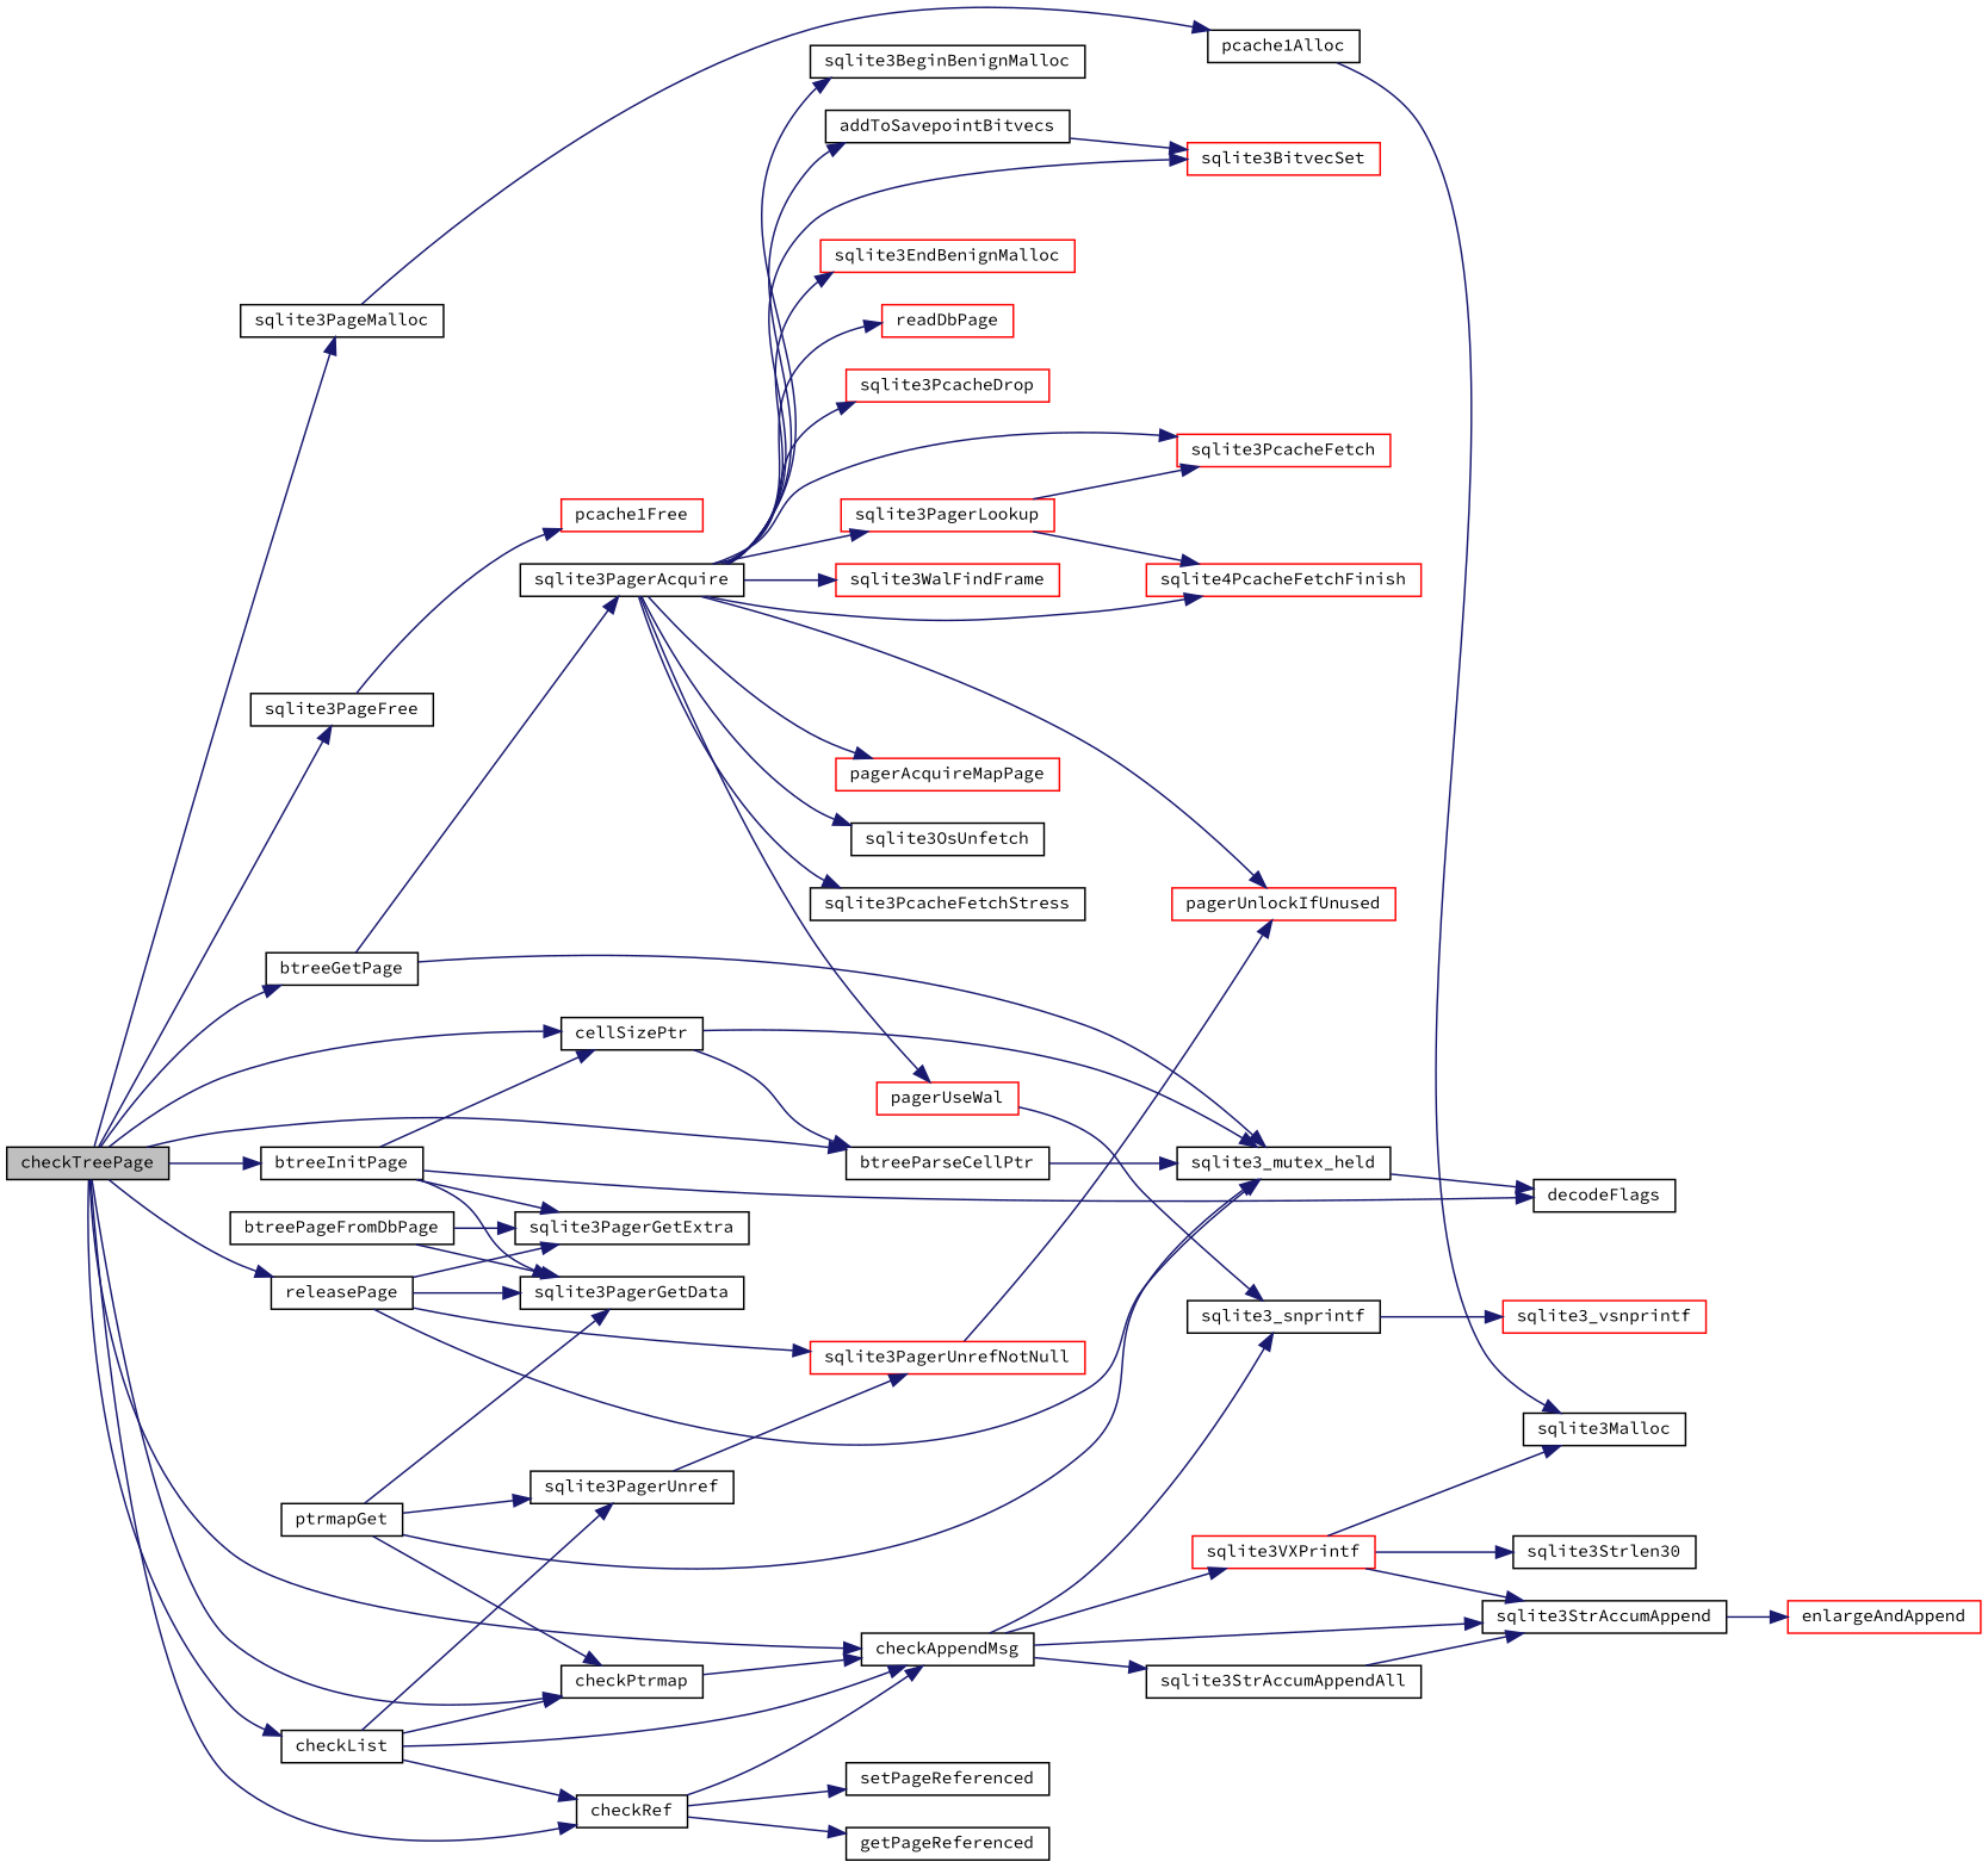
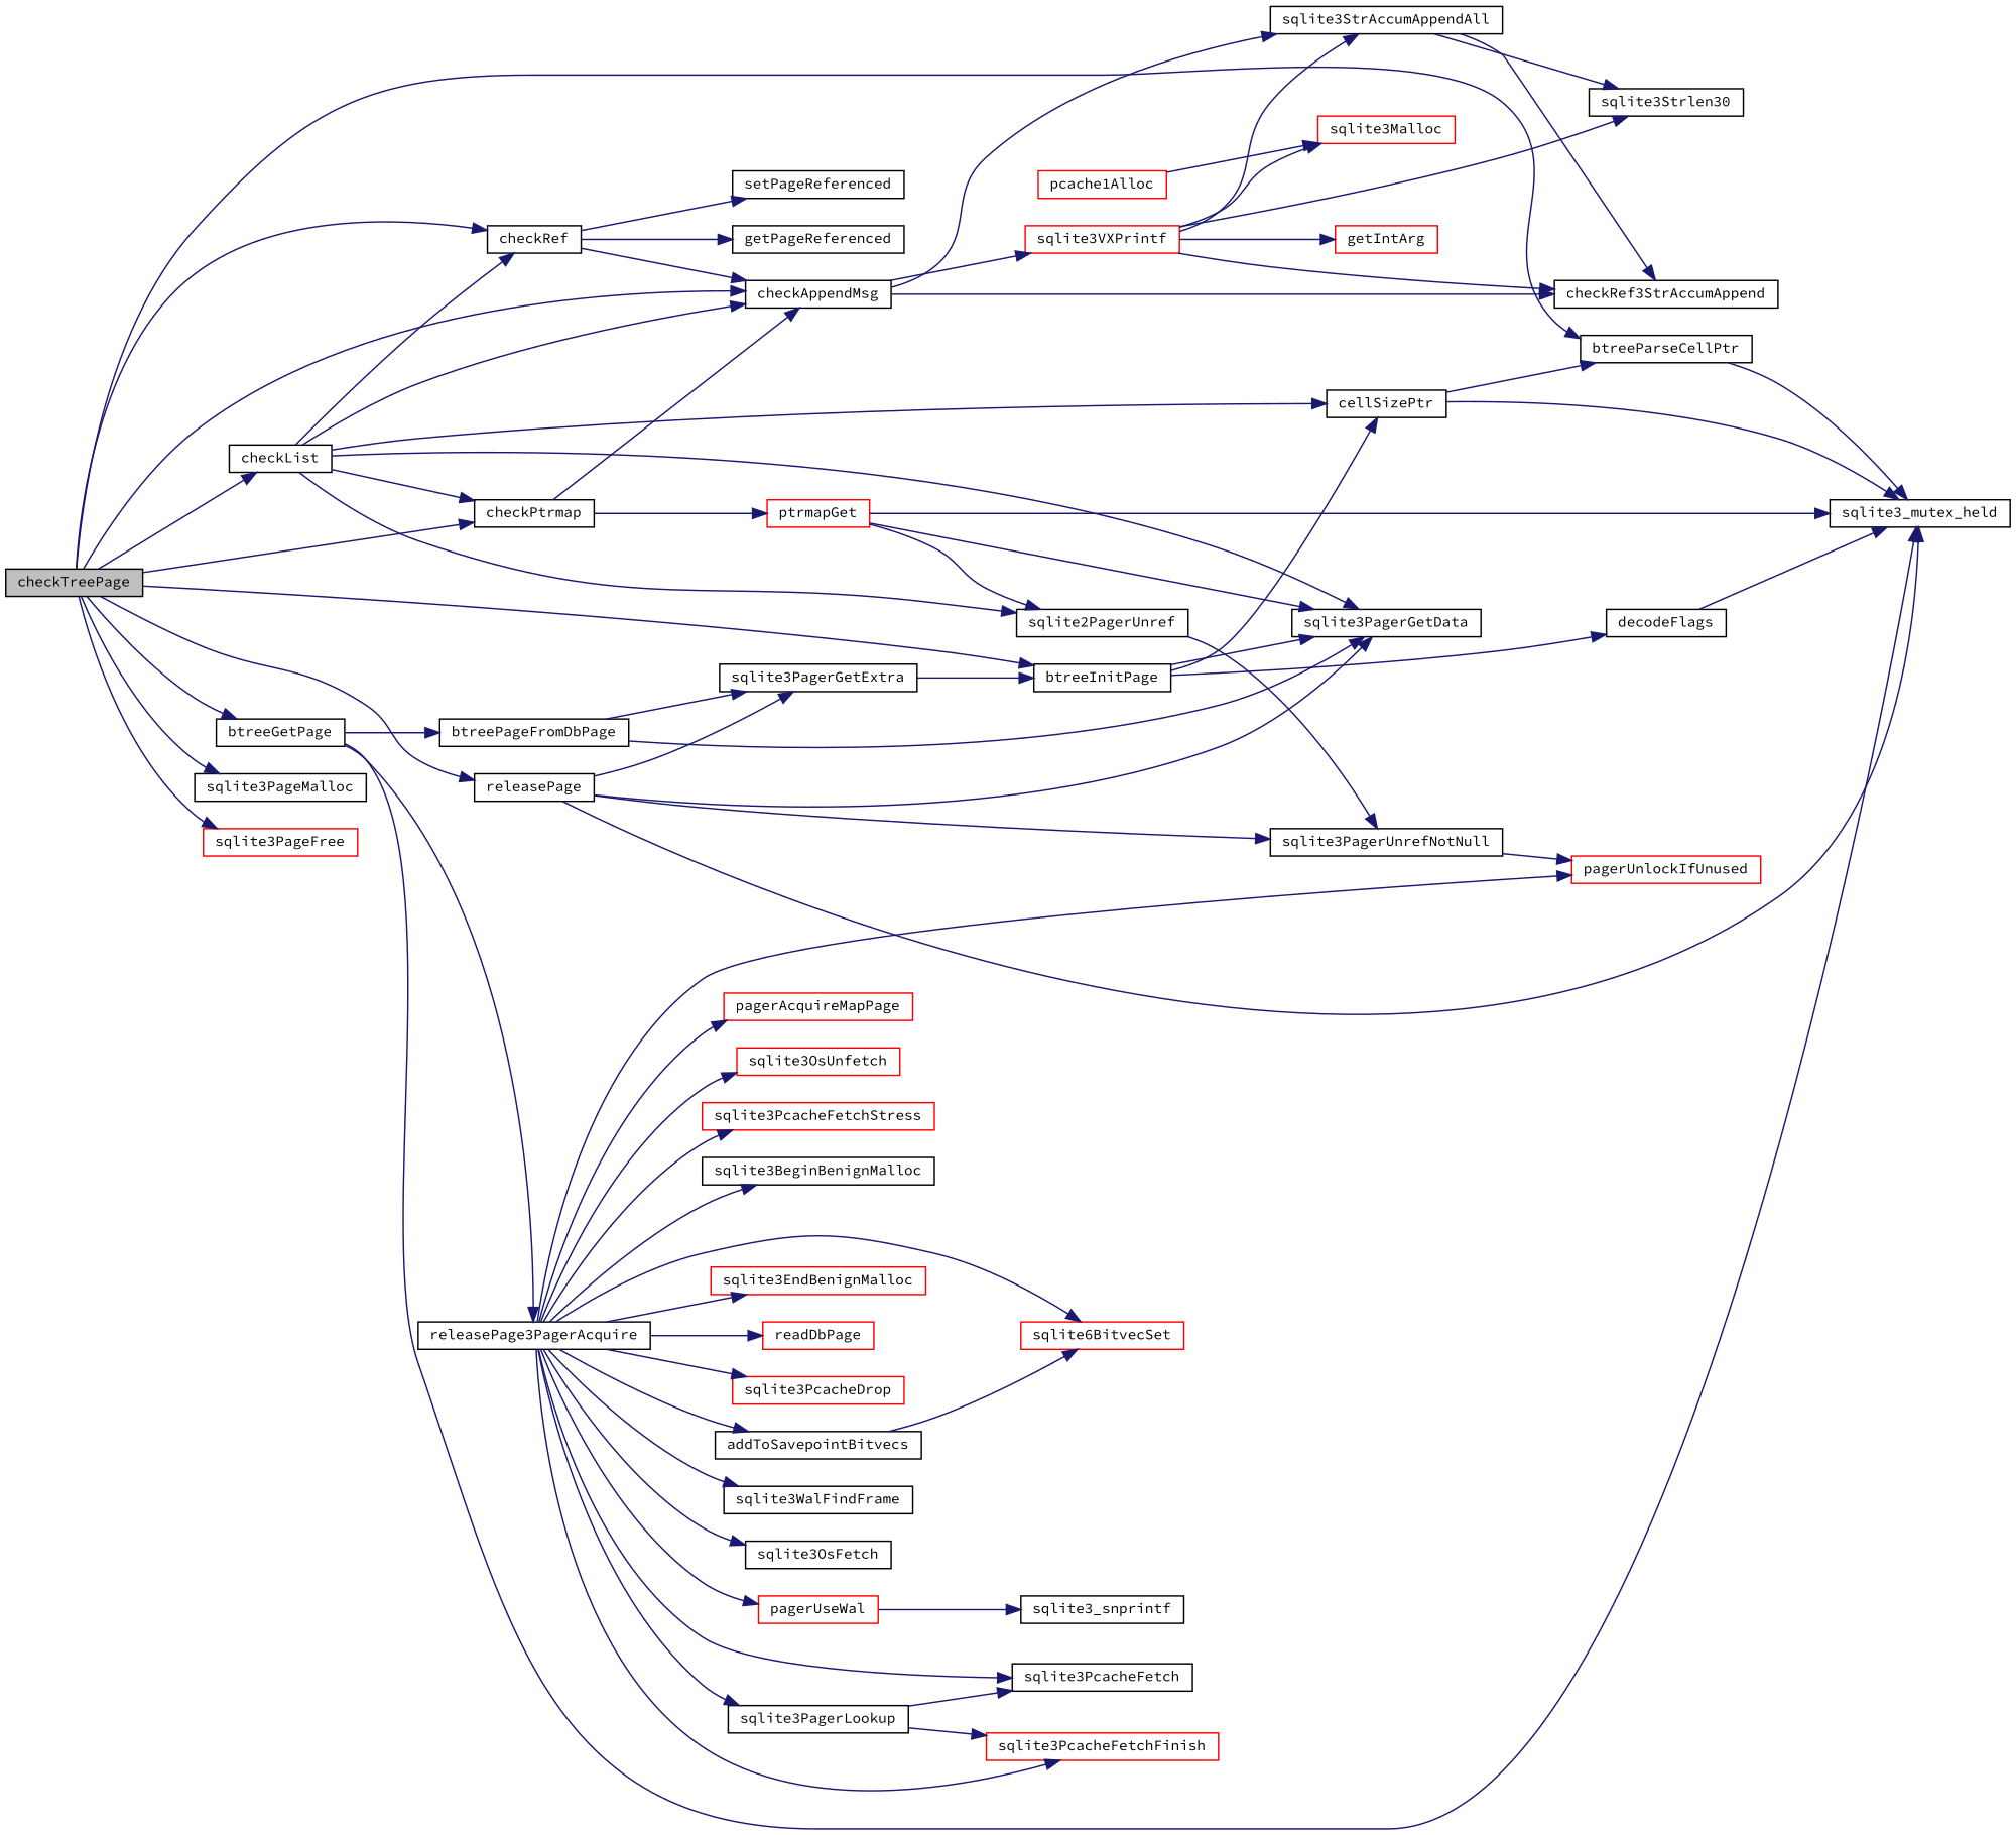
  digraph {
    fontname="Source Code Pro"
    rankdir=LR
    node [color=black fillcolor=white fontname="Source Code Pro" fontsize=10 shape=record style=filled]
    edge [color=midnightblue fontname="Source Code Pro" fontsize=10 labelfontname=FreeSans labelfontsize=10 style=solid]
    n1 [fillcolor=grey75 fontcolor=black height=0.2 label=checkTreePage width=0.4]
    n2 [height=0.2 label=checkRef width=0.4]
    n3 [height=0.2 label=checkAppendMsg width=0.4]
    n4 [height=0.2 label=btreeGetPage width=0.4]
    n5 [height=0.2 label=btreeInitPage width=0.4]
    n6 [height=0.2 label=cellSizePtr width=0.4]
    n7 [height=0.2 label=btreeParseCellPtr width=0.4]
    n8 [height=0.2 label=releasePage width=0.4]
    n9 [height=0.2 label=checkPtrmap width=0.4]
    n10 [height=0.2 label=checkList width=0.4]
    n11 [height=0.2 label=sqlite3PageMalloc width=0.4]
-   n12 [height=0.2 label=sqlite3PageFree width=0.4]
+   n12 [color=red height=0.2 label=sqlite3PageFree width=0.4]
    n13 [height=0.2 label=getPageReferenced width=0.4]
    n14 [height=0.2 label=setPageReferenced width=0.4]
-   n15 [height=0.2 label=sqlite3StrAccumAppend width=0.4]
+   n15 [height=0.2 label=checkRef3StrAccumAppend width=0.4]
    n16 [height=0.2 label=sqlite3_snprintf width=0.4]
    n17 [color=red height=0.2 label=sqlite3VXPrintf width=0.4]
    n18 [height=0.2 label=sqlite3StrAccumAppendAll width=0.4]
    n19 [height=0.2 label=sqlite3_mutex_held width=0.4]
-   n20 [height=0.2 label=sqlite3PagerAcquire width=0.4]
+   n20 [height=0.2 label=releasePage3PagerAcquire width=0.4]
    n21 [height=0.2 label=btreePageFromDbPage width=0.4]
    n22 [height=0.2 label=sqlite3PagerGetExtra width=0.4]
    n23 [height=0.2 label=sqlite3PagerGetData width=0.4]
    n24 [height=0.2 label=decodeFlags width=0.4]
-   n25 [color=red height=0.2 label=sqlite3PagerUnrefNotNull width=0.4]
-   n26 [height=0.2 label=ptrmapGet width=0.4]
-   n27 [height=0.2 label=sqlite3PagerUnref width=0.4]
-   n28 [height=0.2 label=pcache1Alloc width=0.4]
-   n29 [color=red height=0.2 label=pcache1Free width=0.4]
-   n30 [color=red height=0.2 label=enlargeAndAppend width=0.4]
-   n31 [color=red height=0.2 label=sqlite3_vsnprintf width=0.4]
-   n33 [height=0.2 label=sqlite3Malloc width=0.4]
+   n25 [height=0.2 label=sqlite3PagerUnrefNotNull width=0.4]
+   n26 [color=red height=0.2 label=ptrmapGet width=0.4]
+   n27 [height=0.2 label=sqlite2PagerUnref width=0.4]
+   n28 [color=red height=0.2 label=pcache1Alloc width=0.4]
+   n32 [color=red height=0.2 label=getIntArg width=0.4]
+   n33 [color=red height=0.2 label=sqlite3Malloc width=0.4]
    n34 [height=0.2 label=sqlite3Strlen30 width=0.4]
    n35 [color=red height=0.2 label=pagerUseWal width=0.4]
-   n36 [color=red height=0.2 label=sqlite3WalFindFrame width=0.4]
-   n38 [color=red height=0.2 label=sqlite3PagerLookup width=0.4]
-   n39 [color=red height=0.2 label=sqlite3PcacheFetch width=0.4]
-   n40 [color=red height=0.2 label=sqlite4PcacheFetchFinish width=0.4]
+   n36 [height=0.2 label=sqlite3WalFindFrame width=0.4]
+   n37 [height=0.2 label=sqlite3OsFetch width=0.4]
+   n38 [height=0.2 label=sqlite3PagerLookup width=0.4]
+   n39 [height=0.2 label=sqlite3PcacheFetch width=0.4]
+   n40 [color=red height=0.2 label=sqlite3PcacheFetchFinish width=0.4]
    n41 [color=red height=0.2 label=pagerAcquireMapPage width=0.4]
-   n42 [height=0.2 label=sqlite3OsUnfetch width=0.4]
-   n43 [height=0.2 label=sqlite3PcacheFetchStress width=0.4]
+   n42 [color=red height=0.2 label=sqlite3OsUnfetch width=0.4]
+   n43 [color=red height=0.2 label=sqlite3PcacheFetchStress width=0.4]
    n44 [height=0.2 label=sqlite3BeginBenignMalloc width=0.4]
-   n45 [color=red height=0.2 label=sqlite3BitvecSet width=0.4]
+   n45 [color=red height=0.2 label=sqlite6BitvecSet width=0.4]
    n46 [height=0.2 label=addToSavepointBitvecs width=0.4]
    n47 [color=red height=0.2 label=sqlite3EndBenignMalloc width=0.4]
    n48 [color=red height=0.2 label=readDbPage width=0.4]
    n49 [color=red height=0.2 label=sqlite3PcacheDrop width=0.4]
    n50 [color=red height=0.2 label=pagerUnlockIfUnused width=0.4]
    n1 -> n2
    n1 -> n3
    n1 -> n4
    n1 -> n5
-   n1 -> n6
+   n10 -> n6
    n1 -> n7
    n1 -> n8
    n1 -> n9
    n1 -> n10
    n1 -> n11
    n1 -> n12
    n2 -> n3
    n2 -> n13
    n2 -> n14
    n3 -> n15
-   n3 -> n16
    n3 -> n17
    n3 -> n18
    n4 -> n19
    n4 -> n20
+   n4 -> n21
    n5 -> n6
-   n5 -> n22
+   n22 -> n5
    n5 -> n23
    n5 -> n24
    n6 -> n7
    n6 -> n19
    n7 -> n19
    n8 -> n19
    n8 -> n22
    n8 -> n23
    n8 -> n25
    n9 -> n3
-   n26 -> n9
+   n9 -> n26
    n10 -> n2
    n10 -> n3
    n10 -> n9
+   n10 -> n23
    n10 -> n27
-   n11 -> n28
-   n12 -> n29
-   n15 -> n30
-   n16 -> n31
    n17 -> n15
+   n17 -> n18
+   n17 -> n32
    n17 -> n33
    n17 -> n34
    n18 -> n15
+   n18 -> n34
    n20 -> n35
    n20 -> n36
+   n20 -> n37
    n20 -> n38
    n20 -> n39
    n20 -> n40
    n20 -> n41
    n20 -> n42
    n20 -> n43
    n20 -> n44
    n20 -> n45
    n20 -> n46
    n20 -> n47
    n20 -> n48
    n20 -> n49
    n20 -> n50
    n21 -> n22
    n21 -> n23
-   n19 -> n24
+   n24 -> n19
    n25 -> n50
    n26 -> n19
    n26 -> n23
    n26 -> n27
    n27 -> n25
    n28 -> n33
    n35 -> n16
    n38 -> n39
    n38 -> n40
    n46 -> n45
  }
